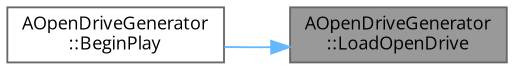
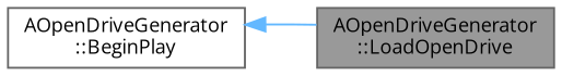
  digraph {
    rankdir=RL
    fontname="Open Sans"
    node [fontname="Open Sans" fontsize=10 shape=box style=filled]
    n1 [color=gray40 fillcolor=grey60 fontcolor=black height=0.2 label="AOpenDriveGenerator\l::LoadOpenDrive" width=0.4]
    n2 [color=grey40 fillcolor=white height=0.2 label="AOpenDriveGenerator\l::BeginPlay" width=0.4]
-   n1 -> n2 [color=steelblue1 dir=back fontname="Open Sans" fontsize=10 labelfontname=Helvetica labelfontsize=10 style=solid]
+   n2 -> n1 [color=steelblue1 dir=back fontname="Open Sans" fontsize=10 labelfontname=Helvetica labelfontsize=10 style=solid]
  }
